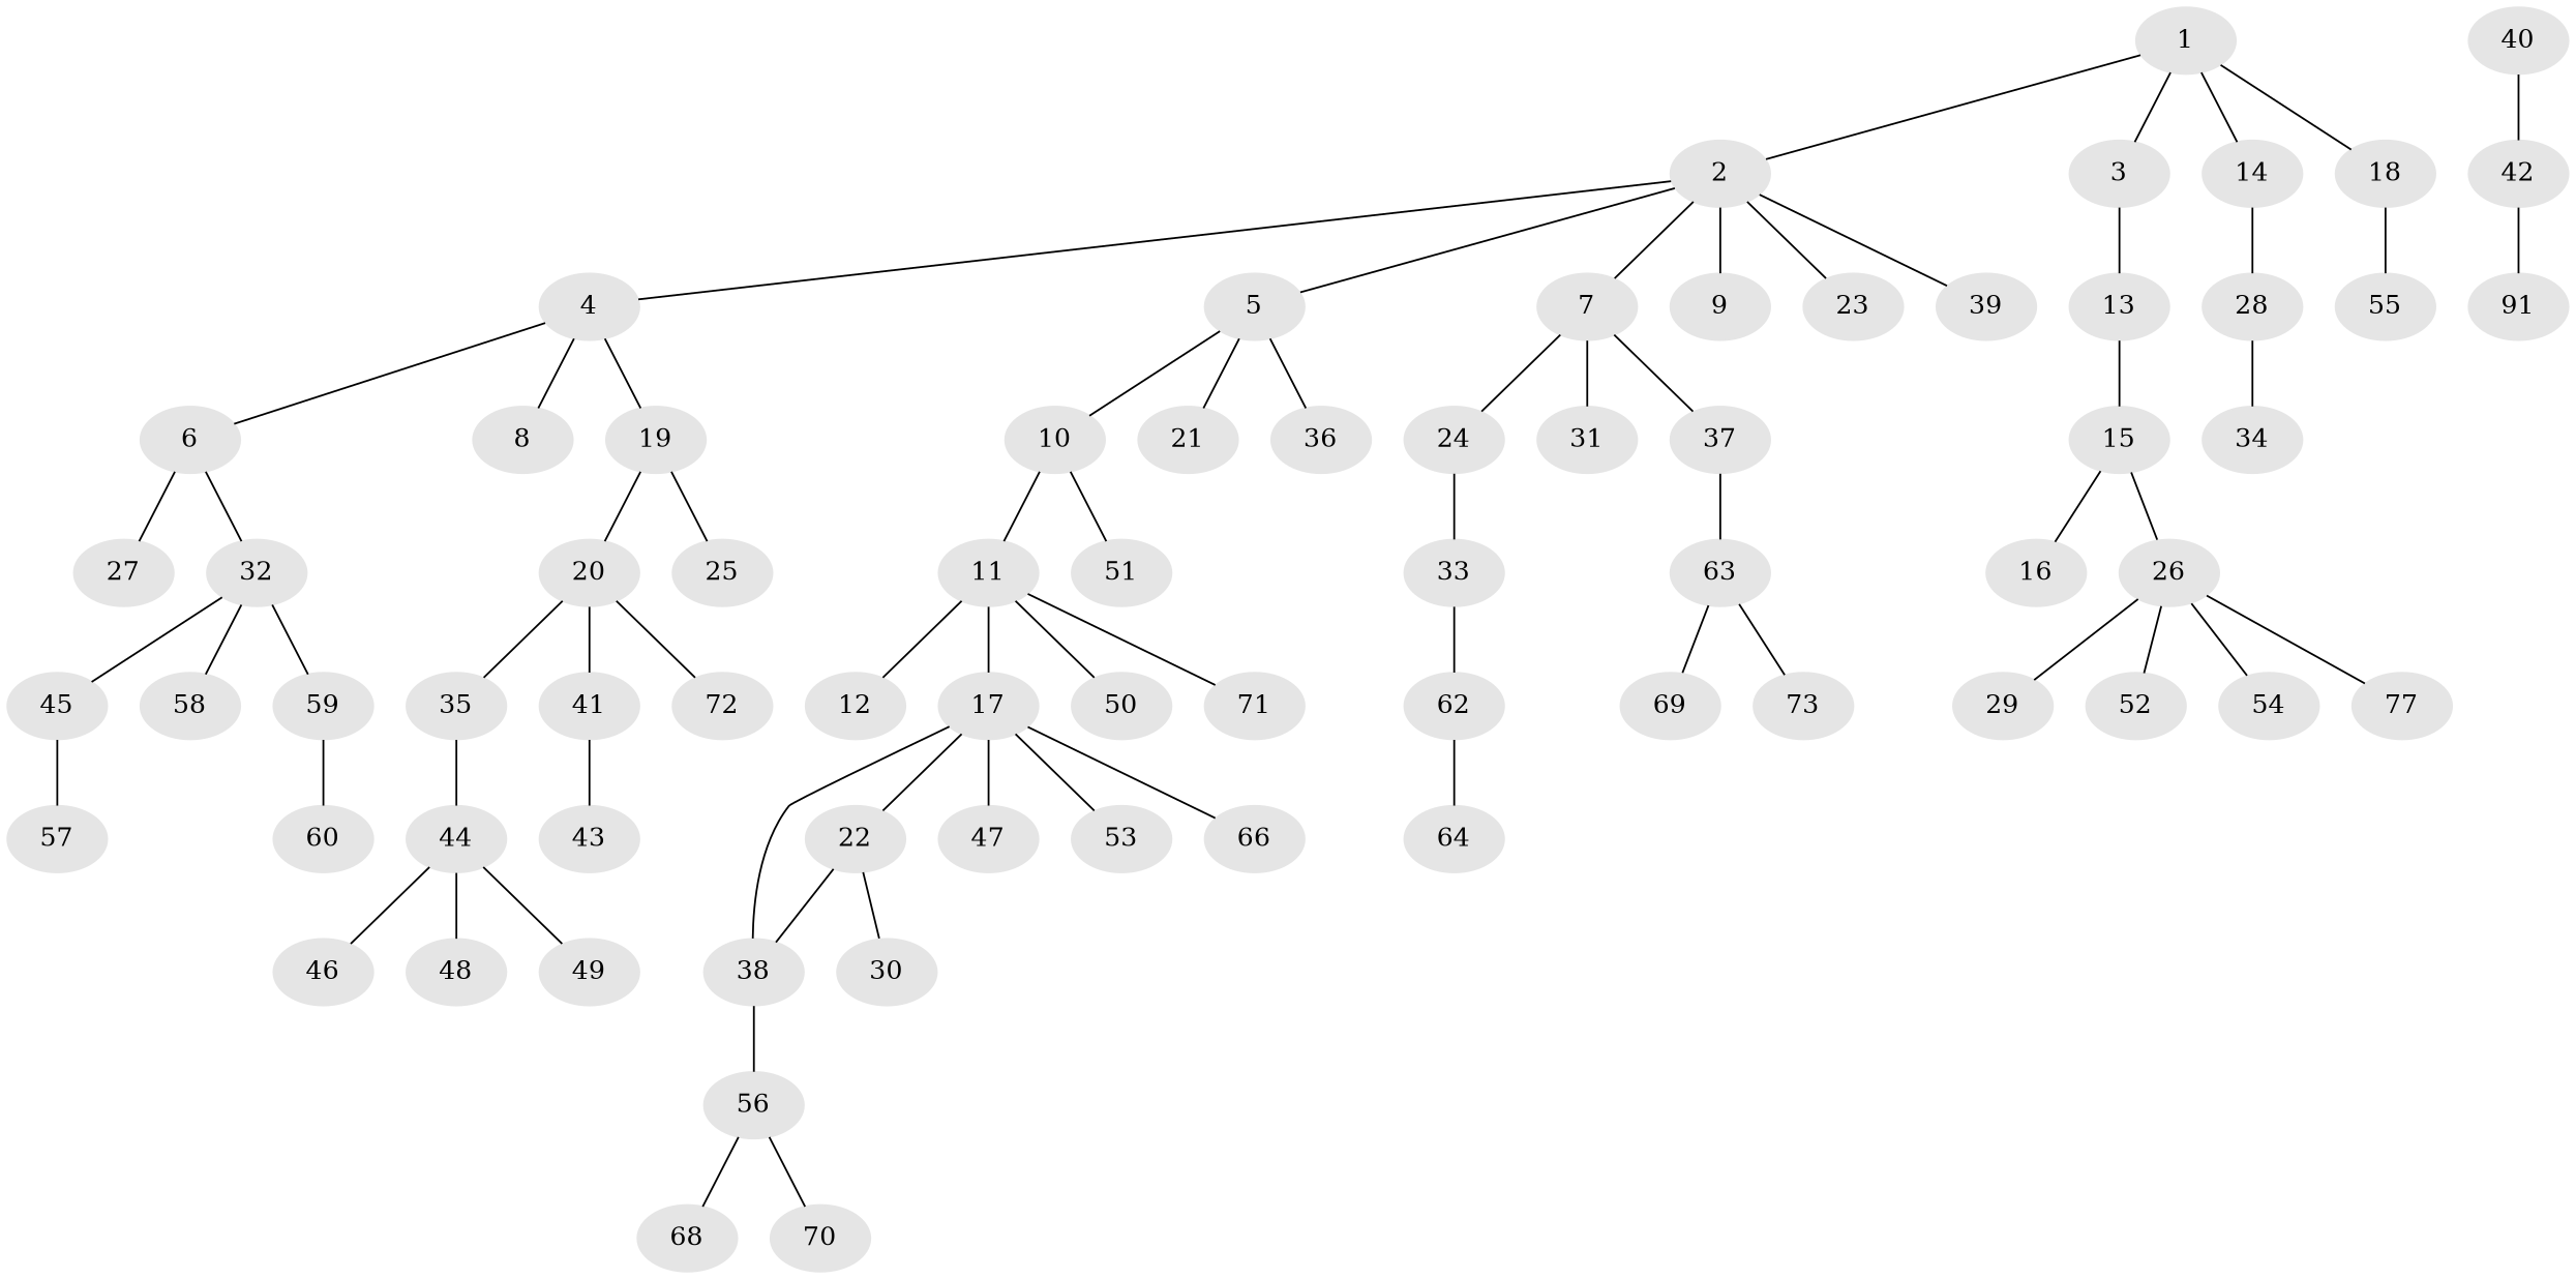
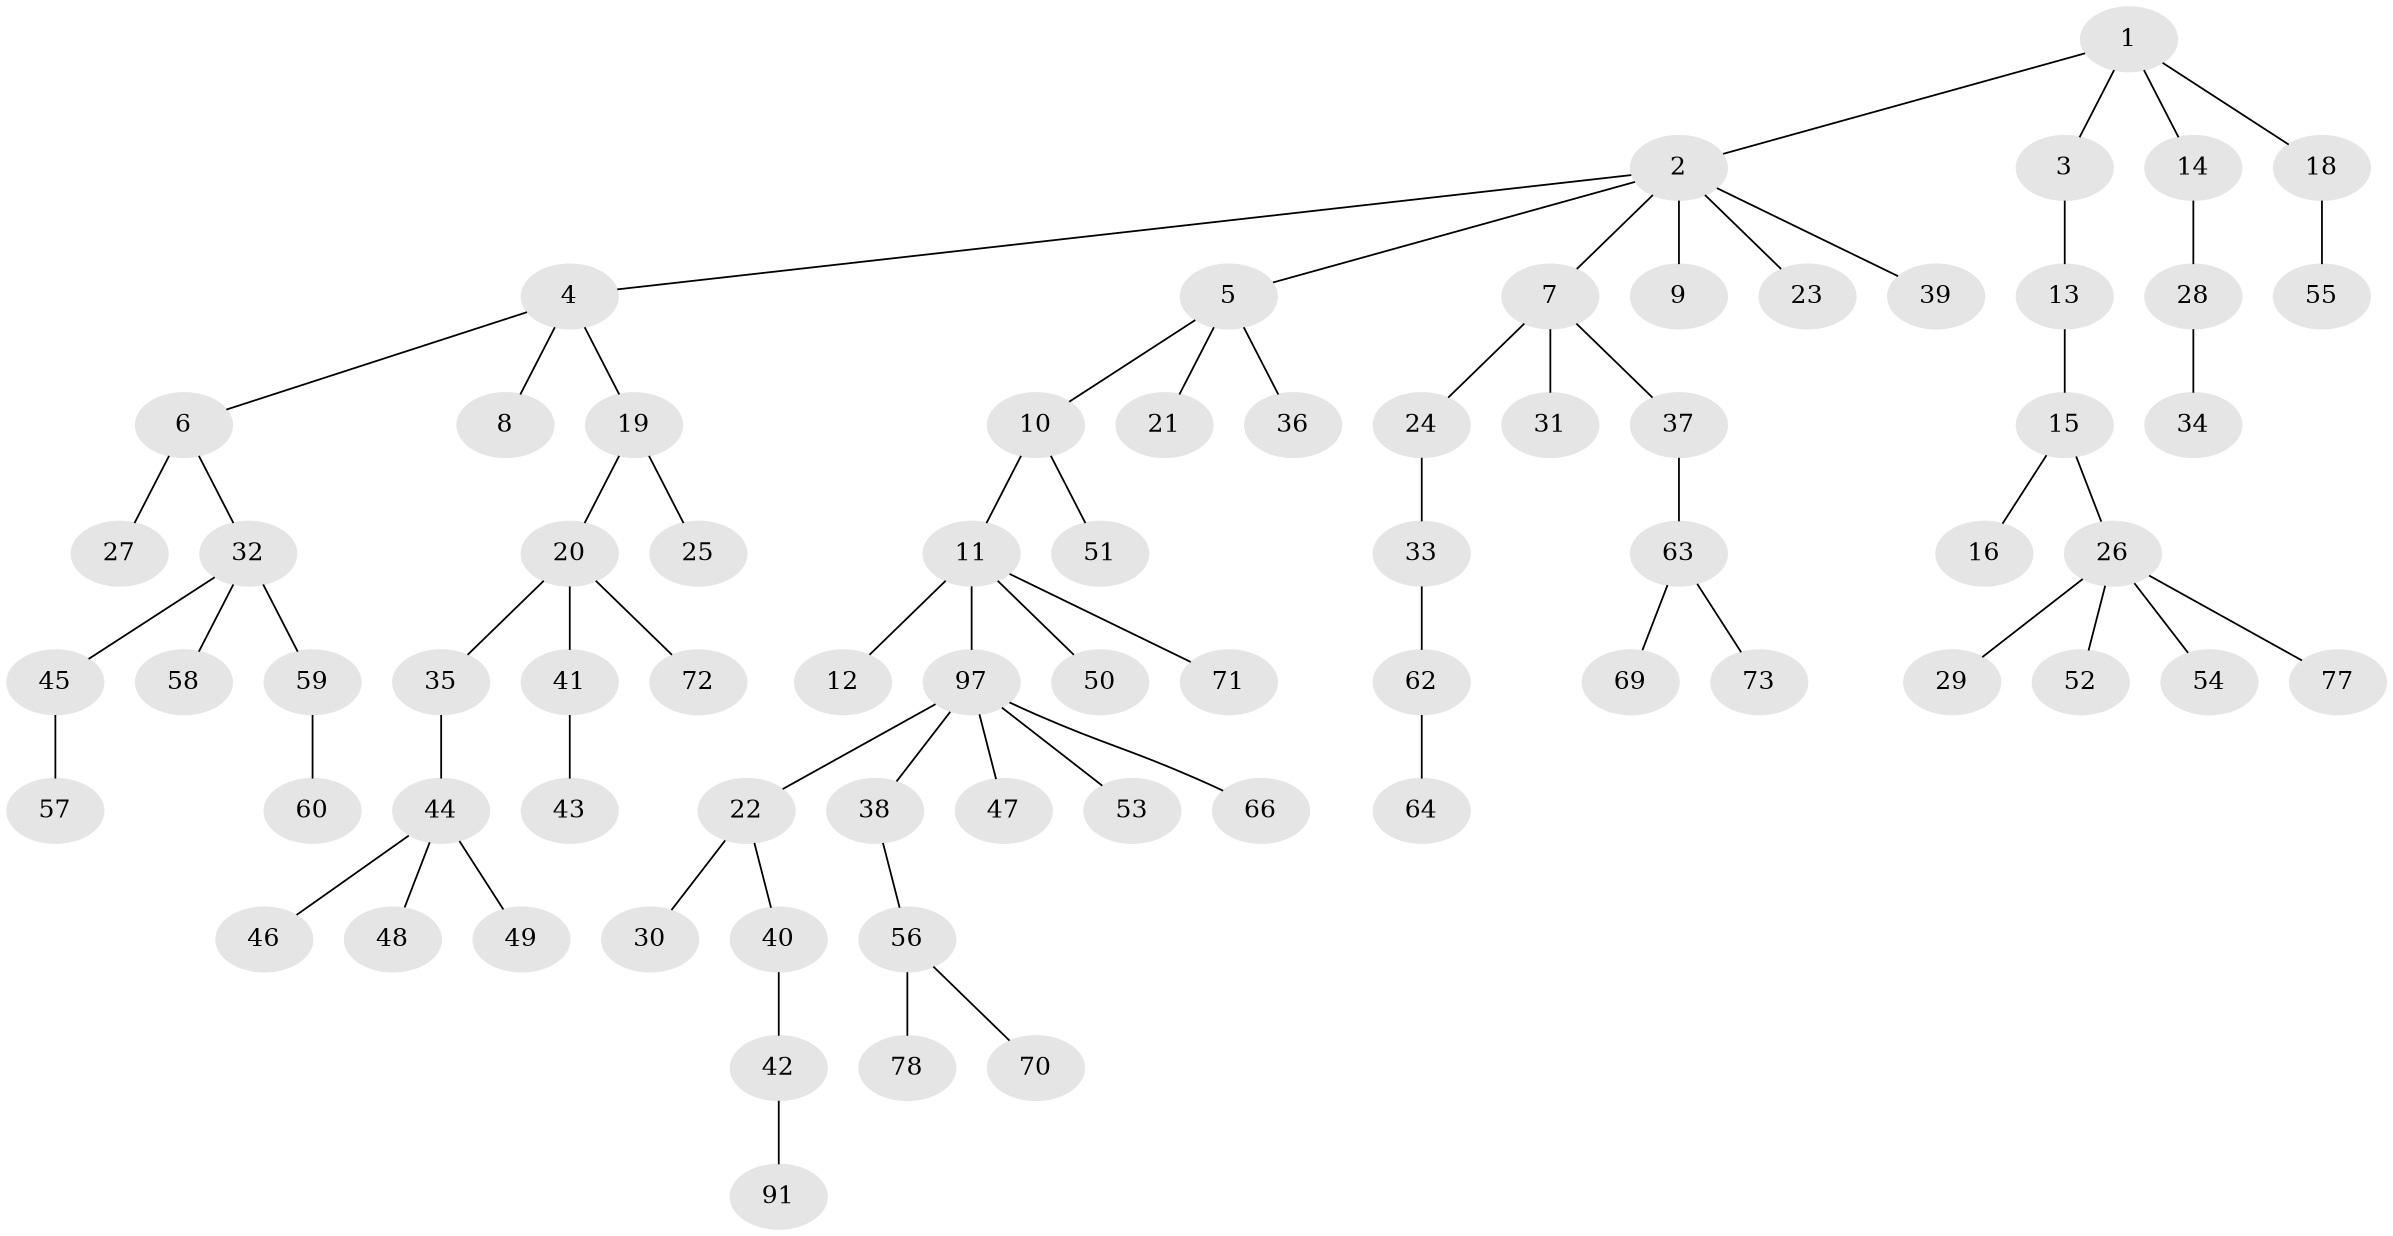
  graph {
    node [color=gray90 style=filled]
    edge [weight=1.0]
    1
    2
    3
    14
    18
    4
    5
    7
    9
    23
    39
    13
    28
    55
    6
    8
    19
    10
    21
    36
    24
    31
    37
    15
    27
    32
    20
    25
    11
    51
    45
    58
    59
    33
    63
    12
-   17
+   17 [label=97]
    50
    71
    22
    38
    47
    53
    66
    16
    26
    34
    29
    52
    54
    n51 [label=77]
    30
    40
    56
    35
    41
    72
    44
    43
    42
    62
    57
    60
    64
    46
    48
    49
    69
    73
-   68
+   68 [label=78]
    70
    n72 [label=91]
    1 -- 2
    1 -- 3
    1 -- 14
    1 -- 18
    2 -- 4
    2 -- 5
    2 -- 7
    2 -- 9
    2 -- 23
    2 -- 39
    3 -- 13
    14 -- 28
    18 -- 55
    4 -- 6
    4 -- 8
    4 -- 19
    5 -- 10
    5 -- 21
    5 -- 36
    7 -- 24
    7 -- 31 [weight=3.0]
    7 -- 37
    13 -- 15
    28 -- 34
    6 -- 27 [weight=2.0]
    6 -- 32
    19 -- 20
    19 -- 25
    10 -- 11
    10 -- 51 [weight=2.0]
    24 -- 33
    37 -- 63
    15 -- 16
    15 -- 26
    32 -- 45
    32 -- 58
    32 -- 59
    20 -- 35
    20 -- 41
    20 -- 72
    11 -- 12
    11 -- 17
    11 -- 50
    11 -- 71
    45 -- 57
    59 -- 60
    33 -- 62
    63 -- 69
    63 -- 73
    17 -- 22
    17 -- 38
    17 -- 47
    17 -- 53
    17 -- 66
    22 -- 30
-   22 -- 38
+   22 -- 40
    38 -- 56
    26 -- 29
    26 -- 52
    26 -- 54
    26 -- n51
    40 -- 42
    56 -- 68
    56 -- 70
    35 -- 44
    41 -- 43
    44 -- 46
    44 -- 48
    44 -- 49
    42 -- n72
    62 -- 64 [weight=3.0]
  }
